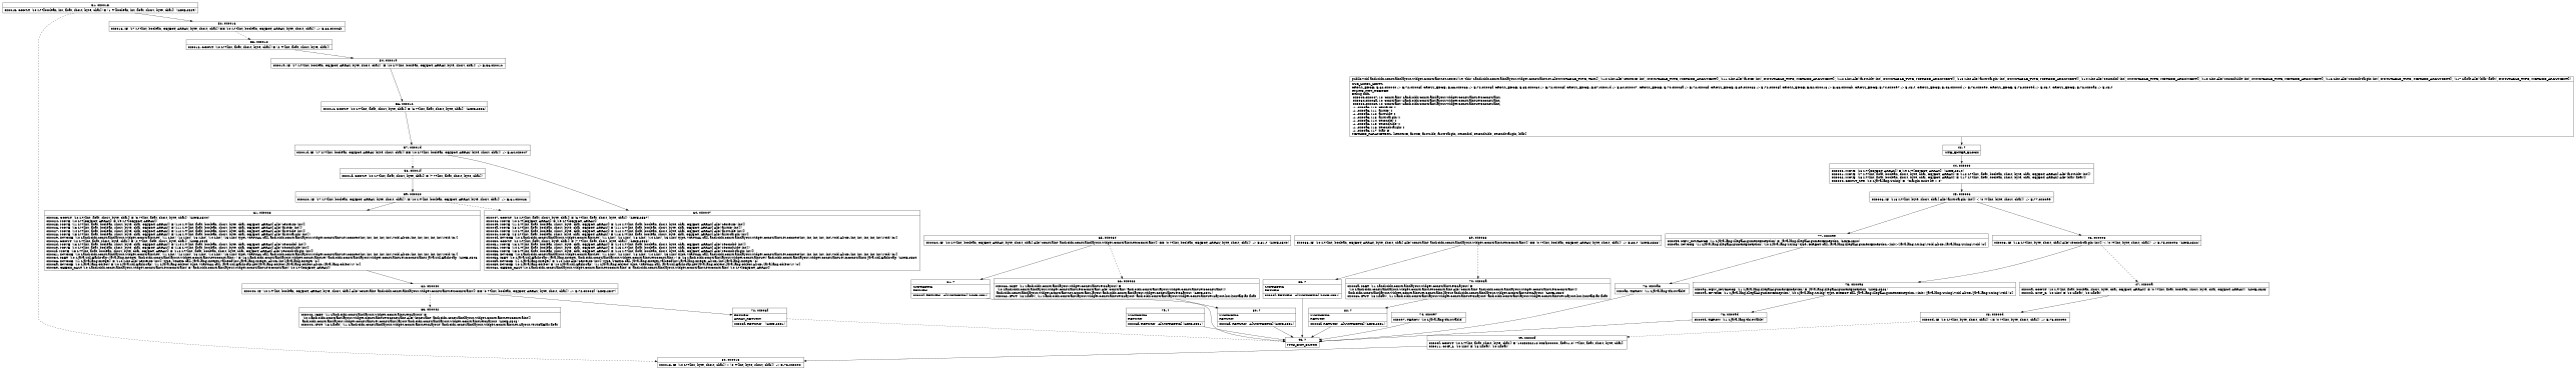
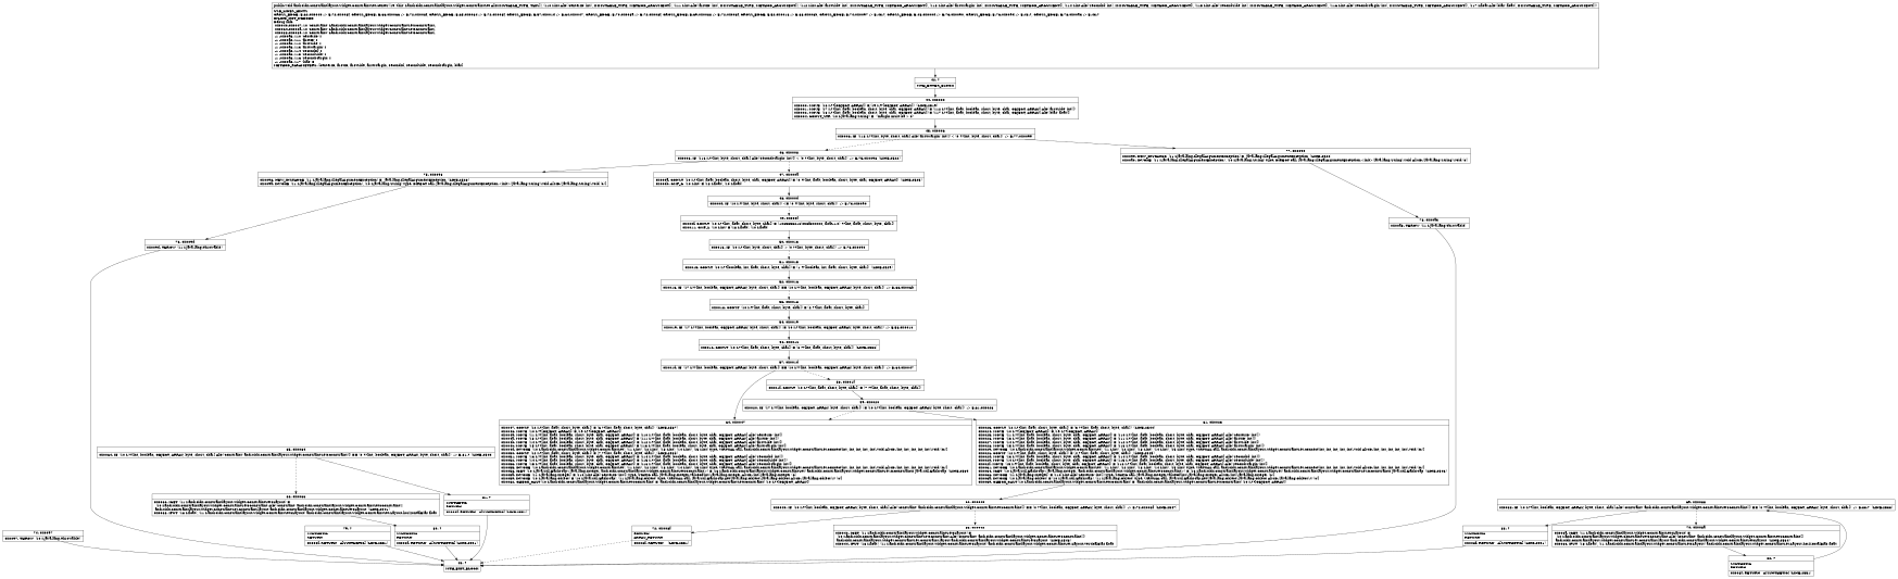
  digraph {
    node [shape=record]
    n1 [label="{42\:\ ?|MTH_ENTER_BLOCK\l}"]
    n2 [label="{44\:\ 0x0000|0x0000: MOVE  (r6 I:??[OBJECT, ARRAY]) = (r9 I:??[OBJECT, ARRAY])  (LINE:2519)\l0x0001: MOVE  (r7 I:??[int, float, boolean, short, byte, char, OBJECT, ARRAY]) = (r12 I:??[int, float, boolean, short, byte, char, OBJECT, ARRAY] A[D('firstSide' int)]) \l0x0002: MOVE  (r8 I:??[int, float, boolean, short, byte, char, OBJECT, ARRAY]) = (r17 I:??[int, float, boolean, short, byte, char, OBJECT, ARRAY] A[D('bias' float)]) \l0x0004: CONST_STR  (r0 I:java.lang.String) =  \"margin must be \> 0\" \l}"]
    n3 [label="{45\:\ 0x0006|0x0006: IF  (r13 I:??[int, byte, short, char] A[D('firstMargin' int)]) \< (0 ??[int, byte, short, char])  \-\> B:77:0x009e \l}"]
    n4 [label="{46\:\ 0x0008|0x0008: IF  (r16 I:??[int, byte, short, char] A[D('secondMargin' int)]) \< (0 ??[int, byte, short, char])  \-\> B:75:0x0098  (LINE:2522)\l}"]
    n5 [label="{77\:\ 0x009e|0x009e: NEW_INSTANCE  (r1 I:java.lang.IllegalArgumentException) =  java.lang.IllegalArgumentException  (LINE:2520)\l0x00a0: INVOKE  (r1 I:java.lang.IllegalArgumentException), (r0 I:java.lang.String) type: DIRECT call: java.lang.IllegalArgumentException.\<init\>(java.lang.String):void A[MD:(java.lang.String):void (c)]\l}"]
    n6 [label="{47\:\ 0x000a|0x000a: CONST  (r0 I:??[int, float, boolean, short, byte, char, OBJECT, ARRAY]) = (0 ??[int, float, boolean, short, byte, char, OBJECT, ARRAY])  (LINE:2525)\l0x000b: CMP_G  (r0 I:int) = (r8 I:float), (r0 I:float) \l}"]
    n7 [label="{75\:\ 0x0098|0x0098: NEW_INSTANCE  (r1 I:java.lang.IllegalArgumentException) =  java.lang.IllegalArgumentException  (LINE:2523)\l0x009a: INVOKE  (r1 I:java.lang.IllegalArgumentException), (r0 I:java.lang.String) type: DIRECT call: java.lang.IllegalArgumentException.\<init\>(java.lang.String):void A[MD:(java.lang.String):void (c)]\l}"]
    n8 [label="{78\:\ 0x00a3|0x00a3: THROW  (r1 I:java.lang.Throwable) \l}"]
    n9 [label="{48\:\ 0x000d|0x000d: IF  (r0 I:??[int, byte, short, char]) \<= (0 ??[int, byte, short, char])  \-\> B:73:0x0090 \l}"]
    n10 [label="{76\:\ 0x009d|0x009d: THROW  (r1 I:java.lang.Throwable) \l}"]
    n11 [label="{49\:\ 0x000f|0x000f: CONST  (r0 I:??[int, float, short, byte, char]) = (1065353216(0x3f800000, float:1.0) ??[int, float, short, byte, char]) \l0x0011: CMP_L  (r0 I:int) = (r8 I:float), (r0 I:float) \l}"]
    n12 [label="{50\:\ 0x0013|0x0013: IF  (r0 I:??[int, byte, short, char]) \> (0 ??[int, byte, short, char])  \-\> B:73:0x0090 \l}"]
    n13 [label="{51\:\ 0x0015|0x0015: CONST  (r0 I:??[boolean, int, float, short, byte, char]) = (1 ??[boolean, int, float, short, byte, char])  (LINE:2529)\l}"]
    n14 [label="{52\:\ 0x0016|0x0016: IF  (r7 I:??[int, boolean, OBJECT, ARRAY, byte, short, char]) == (r0 I:??[int, boolean, OBJECT, ARRAY, byte, short, char])  \-\> B:68:0x006b \l}"]
    n15 [label="{53\:\ 0x0018|0x0018: CONST  (r0 I:??[int, float, short, byte, char]) = (2 ??[int, float, short, byte, char]) \l}"]
    n16 [label="{54\:\ 0x0019|0x0019: IF  (r7 I:??[int, boolean, OBJECT, ARRAY, byte, short, char]) != (r0 I:??[int, boolean, OBJECT, ARRAY, byte, short, char])  \-\> B:56:0x001c \l}"]
    n17 [label="{56\:\ 0x001c|0x001c: CONST  (r0 I:??[int, float, short, byte, char]) = (6 ??[int, float, short, byte, char])  (LINE:2536)\l}"]
    n18 [label="{57\:\ 0x001d|0x001d: IF  (r7 I:??[int, boolean, OBJECT, ARRAY, byte, short, char]) == (r0 I:??[int, boolean, OBJECT, ARRAY, byte, short, char])  \-\> B:64:0x0047 \l}"]
    n19 [label="{58\:\ 0x001f|0x001f: CONST  (r0 I:??[int, float, short, byte, char]) = (7 ??[int, float, short, byte, char]) \l}"]
    n20 [label="{64\:\ 0x0047|0x0047: CONST  (r2 I:??[int, float, short, byte, char]) = (6 ??[int, float, short, byte, char])  (LINE:2537)\l0x0048: MOVE  (r0 I:??[OBJECT, ARRAY]) = (r9 I:??[OBJECT, ARRAY]) \l0x0049: MOVE  (r1 I:??[int, float, boolean, short, byte, char, OBJECT, ARRAY]) = (r10 I:??[int, float, boolean, short, byte, char, OBJECT, ARRAY] A[D('centerID' int)]) \l0x004a: MOVE  (r3 I:??[int, float, boolean, short, byte, char, OBJECT, ARRAY]) = (r11 I:??[int, float, boolean, short, byte, char, OBJECT, ARRAY] A[D('firstID' int)]) \l0x004b: MOVE  (r4 I:??[int, float, boolean, short, byte, char, OBJECT, ARRAY]) = (r12 I:??[int, float, boolean, short, byte, char, OBJECT, ARRAY] A[D('firstSide' int)]) \l0x004c: MOVE  (r5 I:??[int, float, boolean, short, byte, char, OBJECT, ARRAY]) = (r13 I:??[int, float, boolean, short, byte, char, OBJECT, ARRAY] A[D('firstMargin' int)]) \l0x004d: INVOKE  (r0 I:androidx.constraintlayout.widget.ConstraintSet), (r1 I:int), (r2 I:int), (r3 I:int), (r4 I:int), (r5 I:int) type: VIRTUAL call: androidx.constraintlayout.widget.ConstraintSet.connect(int, int, int, int, int):void A[MD:(int, int, int, int, int):void (m)]\l0x0050: CONST  (r2 I:??[int, float, short, byte, char]) = (7 ??[int, float, short, byte, char])  (LINE:2538)\l0x0051: MOVE  (r3 I:??[int, float, boolean, short, byte, char, OBJECT, ARRAY]) = (r14 I:??[int, float, boolean, short, byte, char, OBJECT, ARRAY] A[D('secondId' int)]) \l0x0052: MOVE  (r4 I:??[int, float, boolean, short, byte, char, OBJECT, ARRAY]) = (r15 I:??[int, float, boolean, short, byte, char, OBJECT, ARRAY] A[D('secondSide' int)]) \l0x0053: MOVE  (r5 I:??[int, float, boolean, short, byte, char, OBJECT, ARRAY]) = (r16 I:??[int, float, boolean, short, byte, char, OBJECT, ARRAY] A[D('secondMargin' int)]) \l0x0055: INVOKE  (r0 I:androidx.constraintlayout.widget.ConstraintSet), (r1 I:int), (r2 I:int), (r3 I:int), (r4 I:int), (r5 I:int) type: VIRTUAL call: androidx.constraintlayout.widget.ConstraintSet.connect(int, int, int, int, int):void A[MD:(int, int, int, int, int):void (m)]\l0x0058: IGET  (r0 I:java.util.HashMap\<java.lang.Integer, androidx.constraintlayout.widget.ConstraintSet$Constraint\>) = (r6 I:androidx.constraintlayout.widget.ConstraintSet) androidx.constraintlayout.widget.ConstraintSet.mConstraints java.util.HashMap  (LINE:2539)\l0x005a: INVOKE  (r1 I:java.lang.Integer) = (r10 I:int A[D('centerID' int)]) type: STATIC call: java.lang.Integer.valueOf(int):java.lang.Integer A[MD:(int):java.lang.Integer (c)]\l0x005e: INVOKE  (r0 I:java.lang.Object) = (r0 I:java.util.HashMap), (r1 I:java.lang.Object) type: VIRTUAL call: java.util.HashMap.get(java.lang.Object):java.lang.Object A[MD:(java.lang.Object):V (c)]\l0x0062: CHECK_CAST (r0 I:androidx.constraintlayout.widget.ConstraintSet$Constraint) = (androidx.constraintlayout.widget.ConstraintSet$Constraint) (r0 I:??[OBJECT, ARRAY]) \l}"]
    n21 [label="{59\:\ 0x0020|0x0020: IF  (r7 I:??[int, boolean, OBJECT, ARRAY, byte, short, char]) != (r0 I:??[int, boolean, OBJECT, ARRAY, byte, short, char])  \-\> B:61:0x0023 \l}"]
    n22 [label="{61\:\ 0x0023|0x0023: CONST  (r2 I:??[int, float, short, byte, char]) = (3 ??[int, float, short, byte, char])  (LINE:2544)\l0x0024: MOVE  (r0 I:??[OBJECT, ARRAY]) = (r9 I:??[OBJECT, ARRAY]) \l0x0025: MOVE  (r1 I:??[int, float, boolean, short, byte, char, OBJECT, ARRAY]) = (r10 I:??[int, float, boolean, short, byte, char, OBJECT, ARRAY] A[D('centerID' int)]) \l0x0026: MOVE  (r3 I:??[int, float, boolean, short, byte, char, OBJECT, ARRAY]) = (r11 I:??[int, float, boolean, short, byte, char, OBJECT, ARRAY] A[D('firstID' int)]) \l0x0027: MOVE  (r4 I:??[int, float, boolean, short, byte, char, OBJECT, ARRAY]) = (r12 I:??[int, float, boolean, short, byte, char, OBJECT, ARRAY] A[D('firstSide' int)]) \l0x0028: MOVE  (r5 I:??[int, float, boolean, short, byte, char, OBJECT, ARRAY]) = (r13 I:??[int, float, boolean, short, byte, char, OBJECT, ARRAY] A[D('firstMargin' int)]) \l0x0029: INVOKE  (r0 I:androidx.constraintlayout.widget.ConstraintSet), (r1 I:int), (r2 I:int), (r3 I:int), (r4 I:int), (r5 I:int) type: VIRTUAL call: androidx.constraintlayout.widget.ConstraintSet.connect(int, int, int, int, int):void A[MD:(int, int, int, int, int):void (m)]\l0x002c: CONST  (r2 I:??[int, float, short, byte, char]) = (4 ??[int, float, short, byte, char])  (LINE:2545)\l0x002d: MOVE  (r3 I:??[int, float, boolean, short, byte, char, OBJECT, ARRAY]) = (r14 I:??[int, float, boolean, short, byte, char, OBJECT, ARRAY] A[D('secondId' int)]) \l0x002e: MOVE  (r4 I:??[int, float, boolean, short, byte, char, OBJECT, ARRAY]) = (r15 I:??[int, float, boolean, short, byte, char, OBJECT, ARRAY] A[D('secondSide' int)]) \l0x002f: MOVE  (r5 I:??[int, float, boolean, short, byte, char, OBJECT, ARRAY]) = (r16 I:??[int, float, boolean, short, byte, char, OBJECT, ARRAY] A[D('secondMargin' int)]) \l0x0031: INVOKE  (r0 I:androidx.constraintlayout.widget.ConstraintSet), (r1 I:int), (r2 I:int), (r3 I:int), (r4 I:int), (r5 I:int) type: VIRTUAL call: androidx.constraintlayout.widget.ConstraintSet.connect(int, int, int, int, int):void A[MD:(int, int, int, int, int):void (m)]\l0x0034: IGET  (r0 I:java.util.HashMap\<java.lang.Integer, androidx.constraintlayout.widget.ConstraintSet$Constraint\>) = (r6 I:androidx.constraintlayout.widget.ConstraintSet) androidx.constraintlayout.widget.ConstraintSet.mConstraints java.util.HashMap  (LINE:2546)\l0x0036: INVOKE  (r1 I:java.lang.Integer) = (r10 I:int A[D('centerID' int)]) type: STATIC call: java.lang.Integer.valueOf(int):java.lang.Integer A[MD:(int):java.lang.Integer (c)]\l0x003a: INVOKE  (r0 I:java.lang.Object) = (r0 I:java.util.HashMap), (r1 I:java.lang.Object) type: VIRTUAL call: java.util.HashMap.get(java.lang.Object):java.lang.Object A[MD:(java.lang.Object):V (c)]\l0x003e: CHECK_CAST (r0 I:androidx.constraintlayout.widget.ConstraintSet$Constraint) = (androidx.constraintlayout.widget.ConstraintSet$Constraint) (r0 I:??[OBJECT, ARRAY]) \l}"]
    n23 [label="{62\:\ 0x0040|0x0040: IF  (r0 I:??[int, boolean, OBJECT, ARRAY, byte, short, char] A[D('constraint' androidx.constraintlayout.widget.ConstraintSet$Constraint)]) == (0 ??[int, boolean, OBJECT, ARRAY, byte, short, char])  \-\> B:72:0x008f  (LINE:2547)\l}"]
    n24 [label="{63\:\ 0x0042|0x0042: IGET  (r1 I:androidx.constraintlayout.widget.ConstraintSet$Layout) = \l  (r0 I:androidx.constraintlayout.widget.ConstraintSet$Constraint A[D('constraint' androidx.constraintlayout.widget.ConstraintSet$Constraint)])\l androidx.constraintlayout.widget.ConstraintSet.Constraint.layout androidx.constraintlayout.widget.ConstraintSet$Layout  (LINE:2548)\l0x0044: IPUT  (r8 I:float), (r1 I:androidx.constraintlayout.widget.ConstraintSet$Layout) androidx.constraintlayout.widget.ConstraintSet.Layout.verticalBias float \l}"]
    n25 [label="{72\:\ 0x008f|RETURN\lARRAY_RETURN\l|0x008f: RETURN    (LINE:2551)\l}"]
    n26 [label="{43\:\ ?|MTH_EXIT_BLOCK\l}"]
    n27 [label="{79\:\ ?|SYNTHETIC\lRETURN\l|0x008f: RETURN   A[SYNTHETIC] (LINE:2551)\l}"]
    n28 [label="{65\:\ 0x0064|0x0064: IF  (r0 I:??[int, boolean, OBJECT, ARRAY, byte, short, char] A[D('constraint' androidx.constraintlayout.widget.ConstraintSet$Constraint)]) == (0 ??[int, boolean, OBJECT, ARRAY, byte, short, char])  \-\> B:81:?  (LINE:2540)\l}"]
    n29 [label="{66\:\ 0x0066|0x0066: IGET  (r1 I:androidx.constraintlayout.widget.ConstraintSet$Layout) = \l  (r0 I:androidx.constraintlayout.widget.ConstraintSet$Constraint A[D('constraint' androidx.constraintlayout.widget.ConstraintSet$Constraint)])\l androidx.constraintlayout.widget.ConstraintSet.Constraint.layout androidx.constraintlayout.widget.ConstraintSet$Layout  (LINE:2541)\l0x0068: IPUT  (r8 I:float), (r1 I:androidx.constraintlayout.widget.ConstraintSet$Layout) androidx.constraintlayout.widget.ConstraintSet.Layout.horizontalBias float \l}"]
    n30 [label="{81\:\ ?|SYNTHETIC\lRETURN\l|0x008f: RETURN   A[SYNTHETIC] (LINE:2551)\l}"]
    n31 [label="{80\:\ ?|SYNTHETIC\lRETURN\l|0x008f: RETURN   A[SYNTHETIC] (LINE:2551)\l}"]
    n32 [label="{69\:\ 0x0088|0x0088: IF  (r0 I:??[int, boolean, OBJECT, ARRAY, byte, short, char] A[D('constraint' androidx.constraintlayout.widget.ConstraintSet$Constraint)]) == (0 ??[int, boolean, OBJECT, ARRAY, byte, short, char])  \-\> B:83:?  (LINE:2533)\l}"]
    n33 [label="{70\:\ 0x008a|0x008a: IGET  (r1 I:androidx.constraintlayout.widget.ConstraintSet$Layout) = \l  (r0 I:androidx.constraintlayout.widget.ConstraintSet$Constraint A[D('constraint' androidx.constraintlayout.widget.ConstraintSet$Constraint)])\l androidx.constraintlayout.widget.ConstraintSet.Constraint.layout androidx.constraintlayout.widget.ConstraintSet$Layout  (LINE:2534)\l0x008c: IPUT  (r8 I:float), (r1 I:androidx.constraintlayout.widget.ConstraintSet$Layout) androidx.constraintlayout.widget.ConstraintSet.Layout.horizontalBias float \l}"]
    n34 [label="{83\:\ ?|SYNTHETIC\lRETURN\l|0x008f: RETURN   A[SYNTHETIC] (LINE:2551)\l}"]
    n35 [label="{82\:\ ?|SYNTHETIC\lRETURN\l|0x008f: RETURN   A[SYNTHETIC] (LINE:2551)\l}"]
    n36 [label="{74\:\ 0x0097|0x0097: THROW  (r0 I:java.lang.Throwable) \l}"]
    n37 [label="{public void androidx.constraintlayout.widget.ConstraintSet.center((r9 'this' I:androidx.constraintlayout.widget.ConstraintSet A[IMMUTABLE_TYPE, THIS]), (r10 I:int A[D('centerID' int), IMMUTABLE_TYPE, METHOD_ARGUMENT]), (r11 I:int A[D('firstID' int), IMMUTABLE_TYPE, METHOD_ARGUMENT]), (r12 I:int A[D('firstSide' int), IMMUTABLE_TYPE, METHOD_ARGUMENT]), (r13 I:int A[D('firstMargin' int), IMMUTABLE_TYPE, METHOD_ARGUMENT]), (r14 I:int A[D('secondId' int), IMMUTABLE_TYPE, METHOD_ARGUMENT]), (r15 I:int A[D('secondSide' int), IMMUTABLE_TYPE, METHOD_ARGUMENT]), (r16 I:int A[D('secondMargin' int), IMMUTABLE_TYPE, METHOD_ARGUMENT]), (r17 I:float A[D('bias' float), IMMUTABLE_TYPE, METHOD_ARGUMENT]))  | USE_LINES_HINTS\lCROSS_EDGE: B:62:0x0040 \-\> B:72:0x008f, CROSS_EDGE: B:66:0x0066 \-\> B:72:0x008f, CROSS_EDGE: B:65:0x0064 \-\> B:72:0x008f, CROSS_EDGE: B:57:0x001d \-\> B:64:0x0047, CROSS_EDGE: B:70:0x008a \-\> B:72:0x008f, CROSS_EDGE: B:69:0x0088 \-\> B:72:0x008f, CROSS_EDGE: B:52:0x0016 \-\> B:68:0x006b, CROSS_EDGE: B:74:0x0097 \-\> B:43:?, CROSS_EDGE: B:48:0x000d \-\> B:73:0x0090, CROSS_EDGE: B:76:0x009d \-\> B:43:?, CROSS_EDGE: B:78:0x00a3 \-\> B:43:?\lINLINE_NOT_NEEDED\lDebug Info:\l  0x0040\-0x0047: r0 'constraint' Landroidx\/constraintlayout\/widget\/ConstraintSet$Constraint;\l  0x0064\-0x006a: r0 'constraint' Landroidx\/constraintlayout\/widget\/ConstraintSet$Constraint;\l  0x0088\-0x008e: r0 'constraint' Landroidx\/constraintlayout\/widget\/ConstraintSet$Constraint;\l  \-1 \-0x00a3: r10 'centerID' I\l  \-1 \-0x00a3: r11 'firstID' I\l  \-1 \-0x00a3: r12 'firstSide' I\l  \-1 \-0x00a3: r13 'firstMargin' I\l  \-1 \-0x00a3: r14 'secondId' I\l  \-1 \-0x00a3: r15 'secondSide' I\l  \-1 \-0x00a3: r16 'secondMargin' I\l  \-1 \-0x00a3: r17 'bias' F\lMETHOD_PARAMETERS: [centerID, firstID, firstSide, firstMargin, secondId, secondSide, secondMargin, bias]\l}"]
    n1 -> n2
    n2 -> n3
-   n3 -> n4 [style=solid]
+   n3 -> n4 [style=dashed]
    n3 -> n5
    n4 -> n6 [style=dashed]
    n4 -> n7
    n5 -> n8
    n6 -> n9
    n7 -> n10
    n8 -> n26
    n9 -> n11 [style=dashed]
    n10 -> n26
    n11 -> n12
-   n13 -> n12 [style=dashed]
+   n12 -> n13 [style=dashed]
    n13 -> n14
    n14 -> n15 [style=dashed]
    n15 -> n16
    n16 -> n17
    n17 -> n18
    n18 -> n19 [style=dashed]
    n18 -> n20
    n19 -> n21
    n21 -> n20 [style=dashed]
    n21 -> n22
    n22 -> n23
    n23 -> n24 [style=dashed]
    n23 -> n25
    n25 -> n26 [style=dashed]
    n27 -> n26
    n28 -> n29 [style=dashed]
    n28 -> n30
    n29 -> n31
    n30 -> n26
    n31 -> n26
    n32 -> n33 [style=dashed]
    n32 -> n34
    n33 -> n35
    n34 -> n26
-   n35 -> n26
+   n35 -> n32
    n36 -> n26
    n37 -> n1
  }
